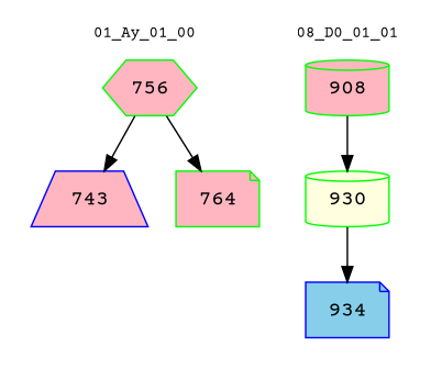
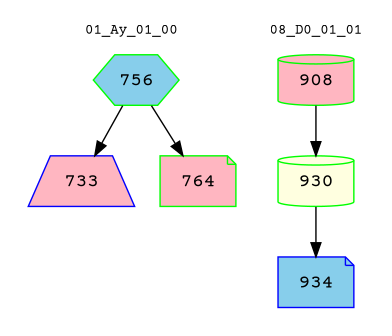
  digraph {
    fontname="Courier Prime"
    node [color=green fillcolor=lightpink fontname="Courier Prime" shape=note style=filled]
    edge [color=black fontname="Courier Prime"]
-   n1 [label=756 shape=hexagon]
-   n2 [color=blue label=743 shape=trapezium]
+   n1 [fillcolor=skyblue label=756 shape=hexagon]
+   n2 [color=blue label=733 shape=trapezium]
    n3 [label=764]
    n4 [fillcolor=lightyellow label=930 shape=cylinder]
    n5 [label=908 shape=cylinder]
    n6 [color=blue fillcolor=skyblue label=934]
    subgraph cluster_1 {
      color=white
      fontsize=10
      label="01_Ay_01_00"
      n1
      n2
      n3
    }
    subgraph cluster_2 {
      color=white
      fontsize=10
      label="08_D0_01_01"
      n4
      n5
      n6
    }
    n1 -> n2
    n1 -> n3
    n4 -> n6
    n5 -> n4
  }
